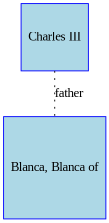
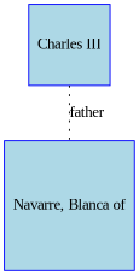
  digraph {
    fontname="Liberation Serif"
    node [color=blue regular=1 shape=box style=filled fillcolor=lightblue fontname="Liberation Serif"]
-   n1 [label="Blanca, Blanca of"]
+   n1 [label="Navarre, Blanca of"]
    n2 [label="Charles III"]
    n2 -> n1 [arrowsize=0.0 dir=none label=father style=dotted fontname="Liberation Serif"]
  }
